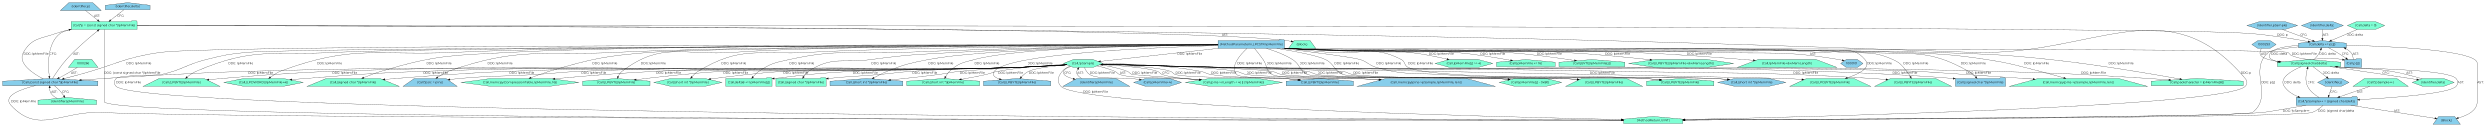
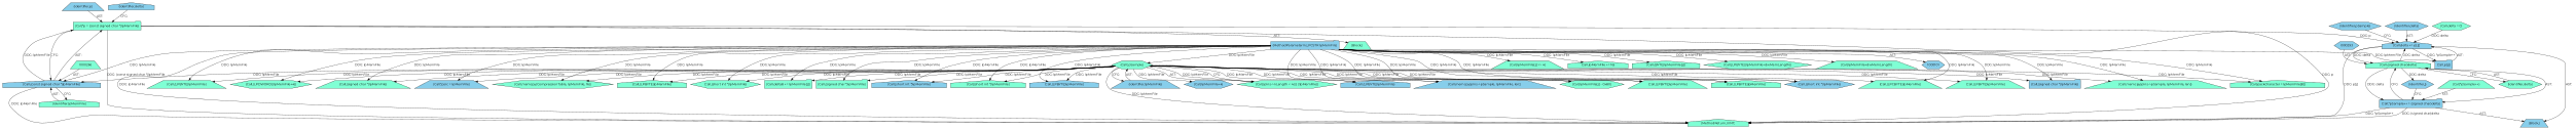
  digraph {
    fontname=Montserrat
    node [fillcolor=aquamarine fontname=Montserrat shape=hexagon style=filled]
    edge [fontname=Montserrat]
    n1 [label="(Call,*p = (const signed char *)lpMemFile)" shape=folder]
    n2 [fillcolor=skyblue label="(Call,(const signed char *)lpMemFile)" shape=house]
    n3 [fillcolor=skyblue label="(Call,delta += p[j])" shape=house]
    n4 [label="(MethodReturn,UINT)" shape=house]
    n5 [label="(Block,)" shape=trapezium]
    n6 [label="(Identifier,lpMemFile)" shape=house]
    n7 [label="(Call,(signed char)delta)" shape=house]
    n8 [fillcolor=skyblue label="(Call,p[j])" shape=folder]
    n9 [fillcolor=skyblue label="(Block,)" shape=trapezium]
    n10 [label="(Call,!pSample)"]
    n11 [fillcolor=skyblue label="(Identifier,lpMemFile)" shape=trapezium]
    n12 [label="(Call,memcpy(pIns->pSample, lpMemFile, len))" shape=trapezium]
    n13 [label="(Call,packcharacter = lpMemFile[8])" shape=house]
    n14 [label="(Call,(LPBYTE)lpMemFile)" shape=trapezium]
    n15 [label="(Call,(LPDWORD)(lpMemFile+4))"]
    n16 [label="(Call,(signed char *)lpMemFile)" shape=trapezium]
-   n17 [fillcolor=skyblue label="(Call,*psrc = pIns)" shape=trapezium]
+   n17 [fillcolor=skyblue label="(Call,*psrc = lpMemFile)" shape=trapezium]
    n18 [label="(Call,(LPBYTE)lpMemFile)" shape=house]
    n19 [label="(Call,delta8 += lpMemFile[j])" shape=folder]
    n20 [fillcolor=skyblue label="(Call,(short int *)lpMemFile)" shape=house]
    n21 [fillcolor=skyblue label="(Call,lpMemFile+4)"]
    n22 [label="(Call,(pIns->nLength < 4) || (!lpMemFile))"]
    n23 [fillcolor=skyblue label="(Call,(LPBYTE)lpMemFile)" shape=house]
    n24 [fillcolor=skyblue label="(Call,(LPBYTE)lpMemFile)" shape=house]
    n25 [fillcolor=skyblue label="(Call,memcpy(pIns->pSample, lpMemFile, len))" shape=trapezium]
    n26 [label="(Call,lpMemFile[j] - 0x80)"]
    n27 [label="(Call,(LPBYTE)lpMemFile)" shape=trapezium]
    n28 [label="(Call,(LPBYTE)lpMemFile)" shape=house]
    n29 [fillcolor=skyblue label="(Call,(short int *)lpMemFile)"]
    n30 [label="(Call,(LPCBYTE)lpMemFile)" shape=trapezium]
    n31 [label="(Call,(LPBYTE)lpMemFile)" shape=trapezium]
    n32 [fillcolor=skyblue label="(Call,(signed char *)lpMemFile)" shape=folder]
    n33 [label="(Call,memcpy(CompressionTable, lpMemFile, 16))"]
    n34 [label="(Call,(short int *)lpMemFile)"]
    n35 [label="(Call,(signed char *)lpMemFile)" shape=folder]
    n36 [label="(Call,(short int *)lpMemFile)" shape=house]
    n37 [fillcolor=skyblue label="(MethodParameterIn,LPCSTR lpMemFile)" shape=folder]
-   n38 [label="(Call,lpMemFile[j] >> 4)"]
+   n38 [label="(Call,lpMemFile[j] >> 4)" shape=trapezium]
    n39 [label="(Call,lpMemFile += 16)" shape=house]
    n40 [label="(Call,(BYTE)lpMemFile[j])" shape=house]
    n41 [label="(Call,(LPBYTE)(lpMemFile+dwMemLength))"]
    n42 [label="(Call,lpMemFile+dwMemLength)" shape=trapezium]
    1000101 [fillcolor=skyblue]
    n44 [fillcolor=skyblue label="(Call,*pSample++ = (signed char)delta)" shape=folder]
    n45 [label="(Identifier,delta)"]
    n46 [fillcolor=skyblue label="(Identifier,j)"]
    n47 [fillcolor=skyblue label="(Identifier,pSample)"]
    n48 [fillcolor=skyblue label="(Identifier,p)" shape=trapezium]
    n49 [fillcolor=skyblue label="(Identifier,delta)" shape=house]
    n50 [fillcolor=skyblue label="(Identifier,delta)"]
    n51 [label="(Call,delta = 0)"]
    n52 [label="(Call,*pSample++)" shape=trapezium]
    1000266 [shape=trapezium]
    1000293 [fillcolor=skyblue]
    n1 -> n2 [label="CFG: "]
    n1 -> n3 [label="DDG: p"]
    n1 -> n4 [label="DDG: (const signed char *)lpMemFile"]
    n1 -> n4 [label="DDG: p"]
    n1 -> n5 [label="AST: "]
    n2 -> n1 [label="AST: "]
    n2 -> n1 [label="DDG: lpMemFile"]
    n2 -> n4 [label="DDG: lpMemFile"]
    n2 -> n6 [label="CFG: "]
    n3 -> n4 [label="DDG: p[j]"]
    n3 -> n7 [label="DDG: delta"]
-   n3 -> n8 [label="CFG: "]
+   n3 -> n8 [label="DDG: *pSample++"]
    n3 -> n9 [label="AST: "]
    n6 -> n2 [label="AST: "]
    n7 -> n3 [label="DDG: delta"]
    n7 -> n44 [label="AST: "]
    n7 -> n44 [label="DDG: delta"]
    n7 -> n45 [label="CFG: "]
    n7 -> n46 [label="DDG: delta"]
    n8 -> n3 [label="AST: "]
    n10 -> n2 [label="DDG: lpMemFile"]
    n10 -> n4 [label="DDG: lpMemFile"]
    n10 -> n11 [label="CFG: "]
    n10 -> n12 [label="DDG: lpMemFile"]
    n10 -> n13 [label="DDG: lpMemFile"]
    n10 -> n14 [label="DDG: lpMemFile"]
    n10 -> n15 [label="DDG: lpMemFile"]
    n10 -> n16 [label="DDG: lpMemFile"]
    n10 -> n17 [label="DDG: lpMemFile"]
    n10 -> n18 [label="DDG: lpMemFile"]
    n10 -> n19 [label="DDG: lpMemFile"]
    n10 -> n20 [label="DDG: lpMemFile"]
    n10 -> n21 [label="DDG: lpMemFile"]
    n10 -> n22 [label="AST: "]
    n10 -> n22 [label="DDG: lpMemFile"]
    n10 -> n23 [label="DDG: lpMemFile"]
    n10 -> n24 [label="DDG: lpMemFile"]
    n10 -> n25 [label="DDG: lpMemFile"]
    n10 -> n26 [label="DDG: lpMemFile"]
    n10 -> n27 [label="DDG: lpMemFile"]
    n10 -> n28 [label="DDG: lpMemFile"]
    n10 -> n29 [label="DDG: lpMemFile"]
    n10 -> n30 [label="DDG: lpMemFile"]
    n10 -> n31 [label="DDG: lpMemFile"]
    n10 -> n32 [label="DDG: lpMemFile"]
    n10 -> n33 [label="DDG: lpMemFile"]
    n10 -> n34 [label="DDG: lpMemFile"]
    n10 -> n35 [label="DDG: lpMemFile"]
    n10 -> n36 [label="DDG: lpMemFile"]
    n11 -> n10 [label="AST: "]
    n22 -> n10 [label="CFG: "]
    n37 -> n2 [label="DDG: lpMemFile"]
    n37 -> n4 [label="DDG: lpMemFile"]
    n37 -> n8 [label="DDG: lpMemFile"]
    n37 -> n10 [label="DDG: lpMemFile"]
    n37 -> n12 [label="DDG: lpMemFile"]
    n37 -> n13 [label="DDG: lpMemFile"]
    n37 -> n14 [label="DDG: lpMemFile"]
    n37 -> n15 [label="DDG: lpMemFile"]
    n37 -> n16 [label="DDG: lpMemFile"]
    n37 -> n17 [label="DDG: lpMemFile"]
    n37 -> n18 [label="DDG: lpMemFile"]
    n37 -> n19 [label="DDG: lpMemFile"]
    n37 -> n20 [label="DDG: lpMemFile"]
    n37 -> n23 [label="DDG: lpMemFile"]
    n37 -> n24 [label="DDG: lpMemFile"]
    n37 -> n25 [label="DDG: lpMemFile"]
    n37 -> n26 [label="DDG: lpMemFile"]
    n37 -> n27 [label="DDG: lpMemFile"]
    n37 -> n28 [label="DDG: lpMemFile"]
    n37 -> n29 [label="DDG: lpMemFile"]
    n37 -> n30 [label="DDG: lpMemFile"]
    n37 -> n31 [label="DDG: lpMemFile"]
    n37 -> n32 [label="DDG: lpMemFile"]
    n37 -> n33 [label="DDG: lpMemFile"]
    n37 -> n34 [label="DDG: lpMemFile"]
    n37 -> n35 [label="DDG: lpMemFile"]
    n37 -> n36 [label="DDG: lpMemFile"]
    n37 -> n38 [label="DDG: lpMemFile"]
    n37 -> n39 [label="DDG: lpMemFile"]
    n37 -> n40 [label="DDG: lpMemFile"]
    n37 -> n41 [label="DDG: lpMemFile"]
    n37 -> n42 [label="DDG: lpMemFile"]
    n37 -> 1000101 [label="AST: "]
    n44 -> n4 [label="DDG: (signed char)delta"]
    n44 -> n4 [label="DDG: *pSample++"]
    n44 -> n7 [label="CFG: "]
    n44 -> n9 [label="AST: "]
    n45 -> n7 [label="AST: "]
    n46 -> n44 [label="CFG: "]
    n47 -> n3 [label="CFG: "]
    n48 -> n1 [label="AST: "]
    n49 -> n1 [label="CFG: "]
    n50 -> n3 [label="AST: "]
    n51 -> n3 [label="DDG: delta"]
    n52 -> n44 [label="AST: "]
    1000266 -> n2 [label="AST: "]
    1000293 -> n7 [label="AST: "]
  }
